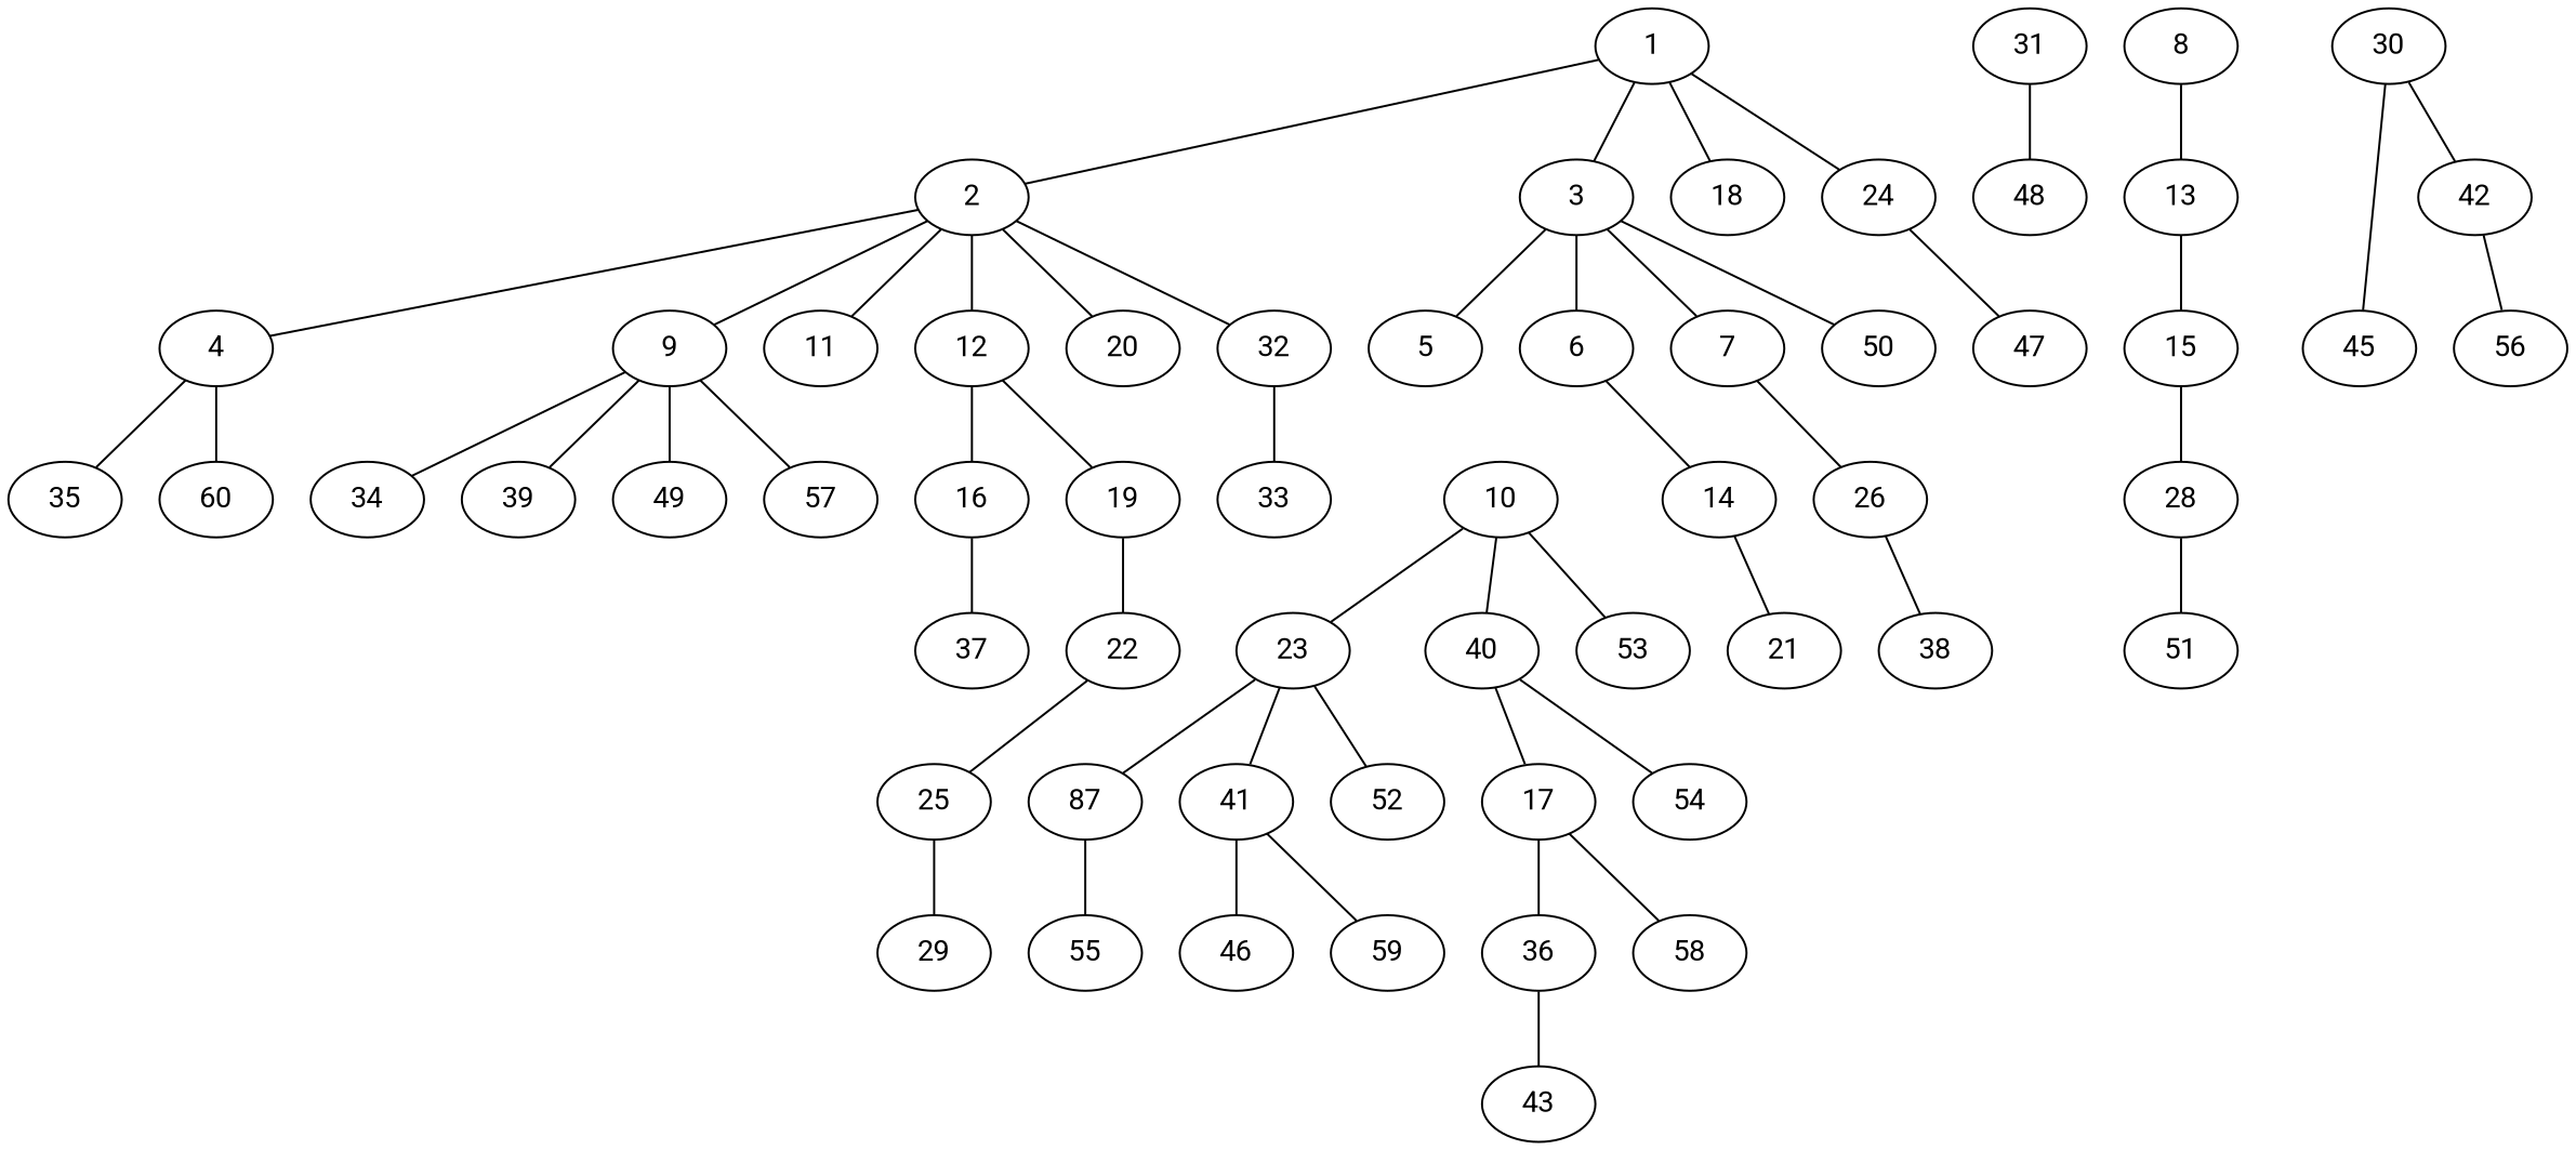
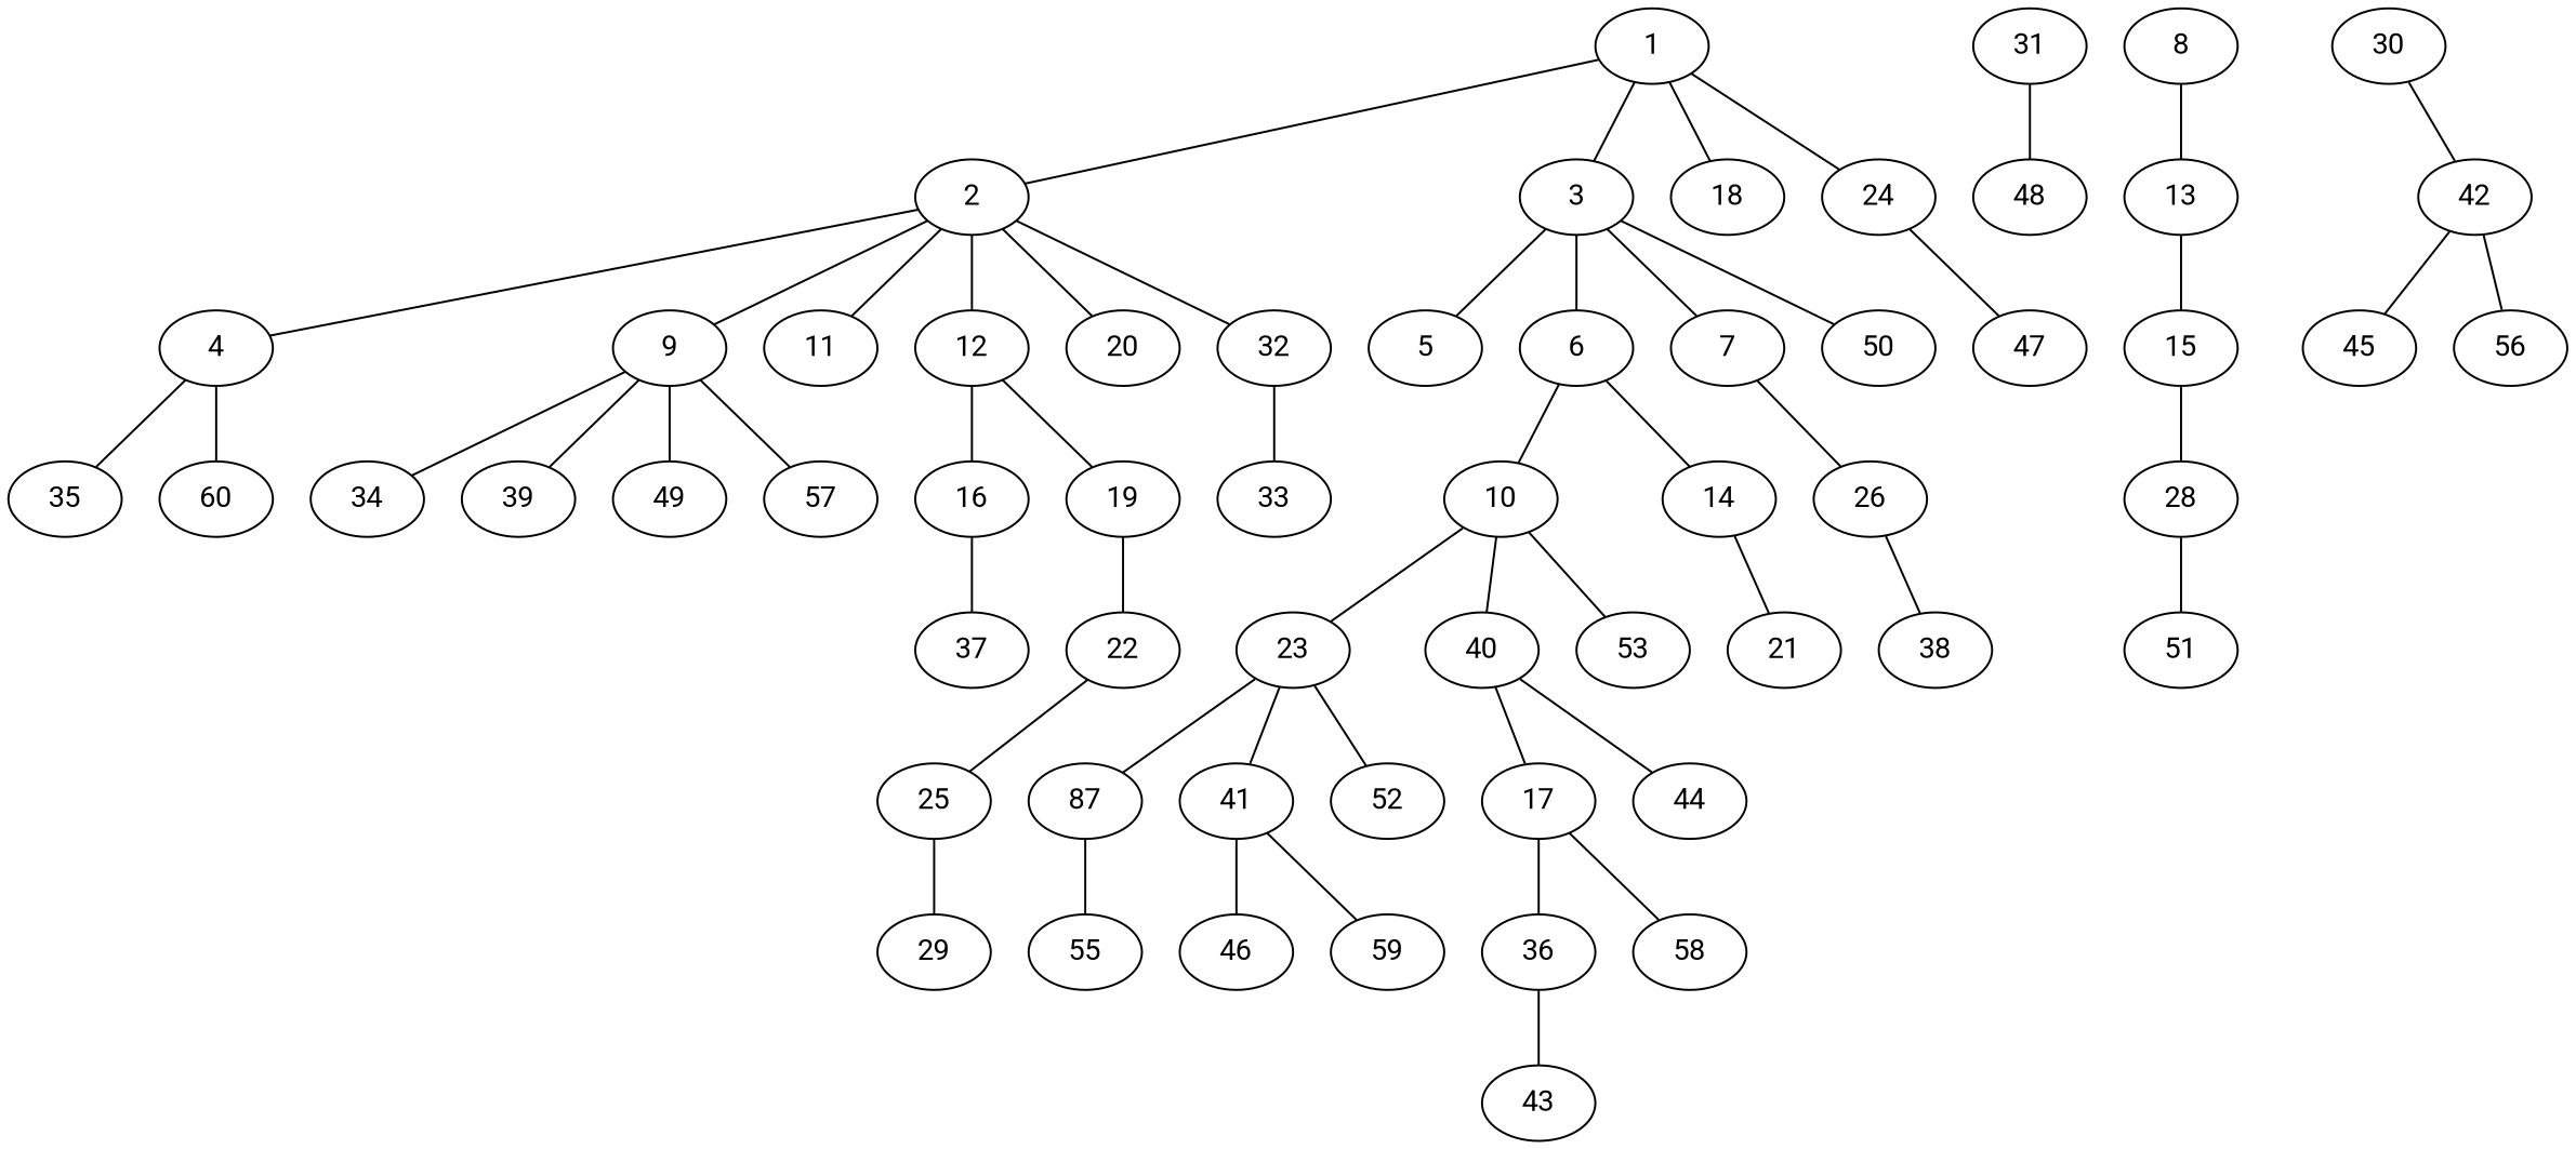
  graph {
    fontname=Roboto
    node [fontname=Roboto]
    edge [fontname=Roboto]
    1
    2
    3
    18
    24
    4
    9
    11
    12
    20
    32
    5
    6
    7
    50
    47
    35
    60
    34
    39
    49
    57
    16
    19
    33
    10
    14
    26
    31
    48
    37
    22
    8
    13
    30
    42
    23
    40
    53
    21
    38
    15
    45
    56
    17
    36
    58
    n48 [label=87]
    41
    52
-   44 [label=54]
+   44
    28
    43
    55
    46
    59
    25
    51
    29
    1 -- 2
    1 -- 3
    1 -- 18
    1 -- 24
    2 -- 4
    2 -- 9
    2 -- 11
    2 -- 12
    2 -- 20
    2 -- 32
    3 -- 5
    3 -- 6
    3 -- 7
    3 -- 50
    24 -- 47
    4 -- 35
    4 -- 60
    9 -- 34
    9 -- 39
    9 -- 49
    9 -- 57
    12 -- 16
    12 -- 19
    32 -- 33
+   6 -- 10
    6 -- 14
    7 -- 26
    16 -- 37
    19 -- 22
    10 -- 23
    10 -- 40
    10 -- 53
    14 -- 21
    26 -- 38
    31 -- 48
    22 -- 25
    8 -- 13
    13 -- 15
    30 -- 42
-   30 -- 45
+   42 -- 45
    42 -- 56
    23 -- n48
    23 -- 41
    23 -- 52
    40 -- 17
    40 -- 44
    15 -- 28
    17 -- 36
    17 -- 58
    36 -- 43
    n48 -- 55
    41 -- 46
    41 -- 59
    28 -- 51
    25 -- 29
  }
